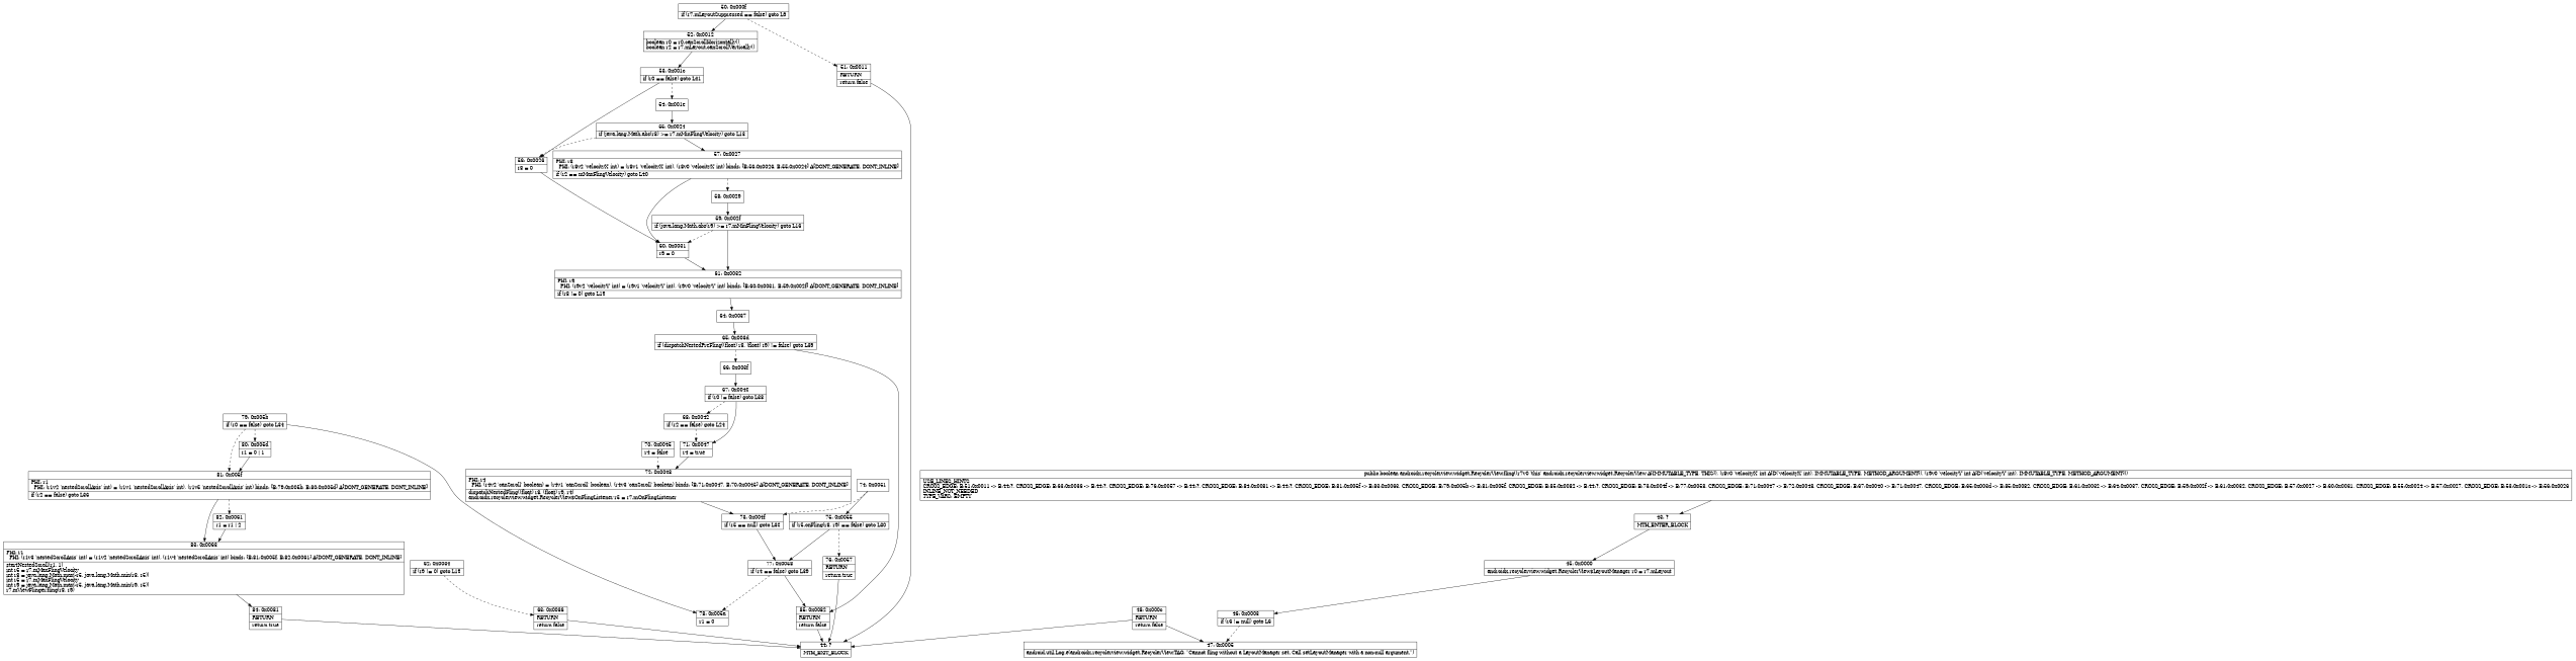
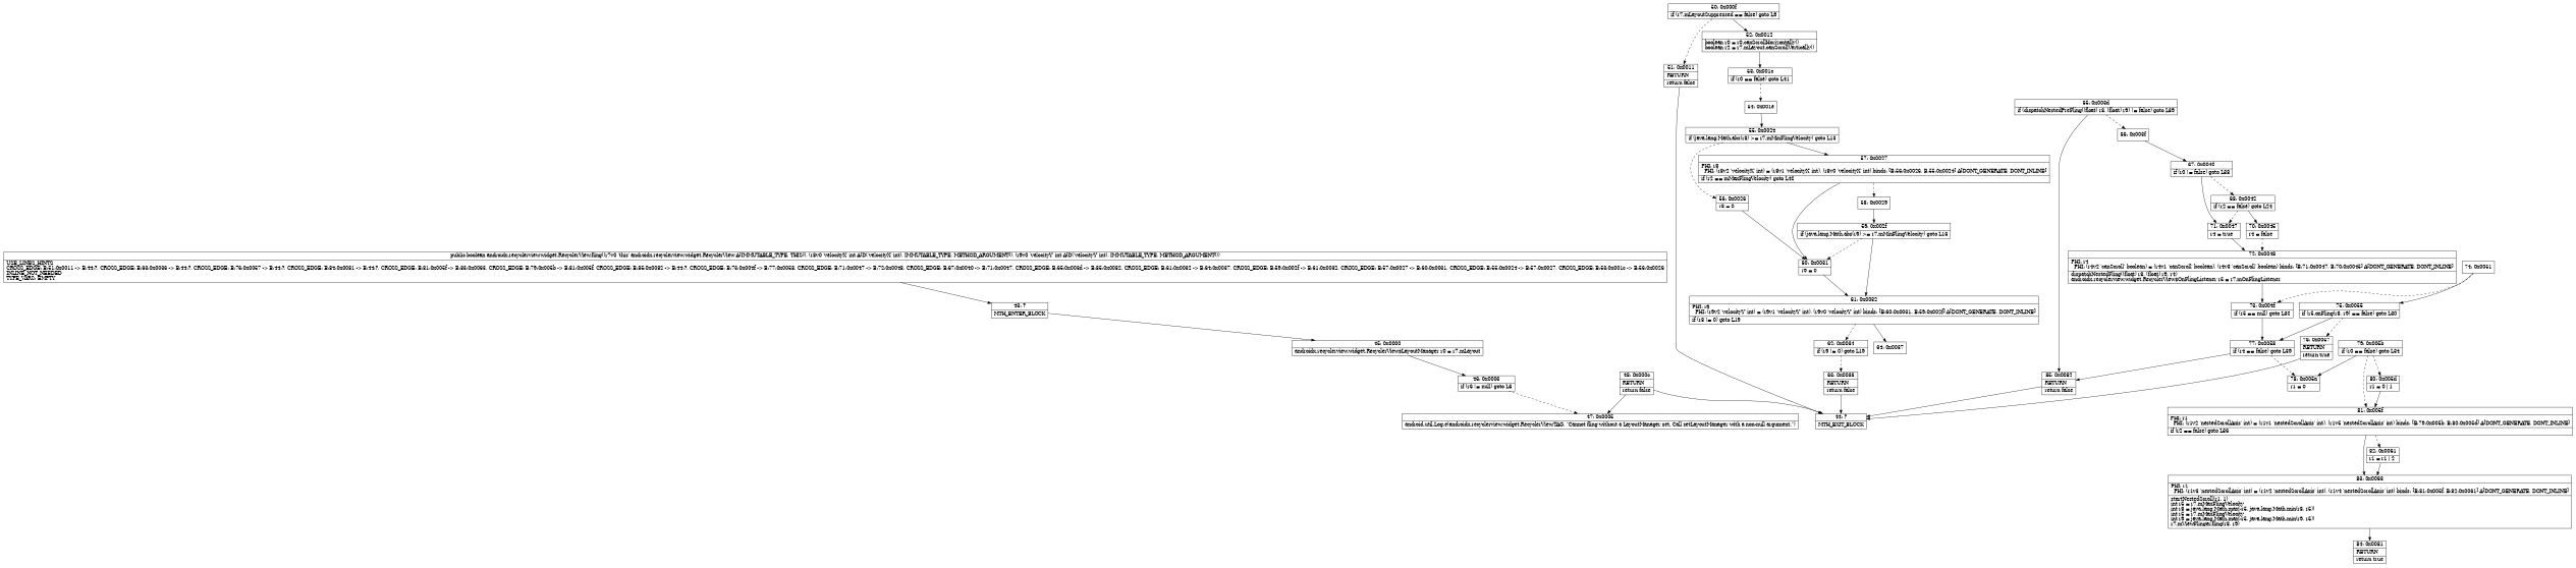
  digraph {
    node [shape=record]
    n1 [label="{43\:\ ?|MTH_ENTER_BLOCK\l}"]
    n2 [label="{45\:\ 0x0000|androidx.recyclerview.widget.RecyclerView$LayoutManager r0 = r7.mLayout\l}"]
    n3 [label="{46\:\ 0x0003|if (r6 != null) goto L6\l}"]
    n4 [label="{47\:\ 0x0005|android.util.Log.e(androidx.recyclerview.widget.RecyclerView.TAG, \"Cannot fling without a LayoutManager set. Call setLayoutManager with a non\-null argument.\")\l}"]
    n5 [label="{48\:\ 0x000c|RETURN\l|return false\l}"]
    n6 [label="{44\:\ ?|MTH_EXIT_BLOCK\l}"]
    n7 [label="{50\:\ 0x000f|if (r7.mLayoutSuppressed == false) goto L9\l}"]
    n8 [label="{51\:\ 0x0011|RETURN\l|return false\l}"]
    n9 [label="{52\:\ 0x0012|boolean r0 = r0.canScrollHorizontally()\lboolean r2 = r7.mLayout.canScrollVertically()\l}"]
    n10 [label="{53\:\ 0x001c|if (r0 == false) goto L41\l}"]
    n11 [label="{54\:\ 0x001e}"]
    n12 [label="{56\:\ 0x0026|r8 = 0\l}"]
    n13 [label="{55\:\ 0x0024|if (java.lang.Math.abs(r8) \>= r7.mMinFlingVelocity) goto L13\l}"]
    n14 [label="{60\:\ 0x0031|r9 = 0\l}"]
    n15 [label="{57\:\ 0x0027|PHI: r8 \l  PHI: (r8v2 'velocityX' int) = (r8v1 'velocityX' int), (r8v0 'velocityX' int) binds: [B:56:0x0026, B:55:0x0024] A[DONT_GENERATE, DONT_INLINE]\l|if (r2 == mMaxFlingVelocity) goto L40\l}"]
    n16 [label="{58\:\ 0x0029}"]
    n17 [label="{59\:\ 0x002f|if (java.lang.Math.abs(r9) \>= r7.mMinFlingVelocity) goto L16\l}"]
    n18 [label="{61\:\ 0x0032|PHI: r9 \l  PHI: (r9v2 'velocityY' int) = (r9v1 'velocityY' int), (r9v0 'velocityY' int) binds: [B:60:0x0031, B:59:0x002f] A[DONT_GENERATE, DONT_INLINE]\l|if (r8 != 0) goto L19\l}"]
    n19 [label="{62\:\ 0x0034|if (r9 != 0) goto L19\l}"]
    n20 [label="{64\:\ 0x0037}"]
    n21 [label="{63\:\ 0x0036|RETURN\l|return false\l}"]
    n22 [label="{65\:\ 0x003d|if (dispatchNestedPreFling((float) r8, (float) r9) != false) goto L39\l}"]
    n23 [label="{66\:\ 0x003f}"]
    n24 [label="{85\:\ 0x0082|RETURN\l|return false\l}"]
    n25 [label="{67\:\ 0x0040|if (r0 != false) goto L38\l}"]
    n26 [label="{68\:\ 0x0042|if (r2 == false) goto L24\l}"]
    n27 [label="{71\:\ 0x0047|r4 = true\l}"]
    n28 [label="{70\:\ 0x0045|r4 = false\l}"]
    n29 [label="{72\:\ 0x0048|PHI: r4 \l  PHI: (r4v2 'canScroll' boolean) = (r4v1 'canScroll' boolean), (r4v3 'canScroll' boolean) binds: [B:71:0x0047, B:70:0x0045] A[DONT_GENERATE, DONT_INLINE]\l|dispatchNestedFling((float) r8, (float) r9, r4)\landroidx.recyclerview.widget.RecyclerView$OnFlingListener r5 = r7.mOnFlingListener\l}"]
    n30 [label="{73\:\ 0x004f|if (r5 == null) goto L30\l}"]
    n31 [label="{77\:\ 0x0058|if (r4 == false) goto L39\l}"]
    n32 [label="{74\:\ 0x0051}"]
    n33 [label="{75\:\ 0x0055|if (r5.onFling(r8, r9) == false) goto L30\l}"]
    n34 [label="{78\:\ 0x005a|r1 = 0\l}"]
    n35 [label="{76\:\ 0x0057|RETURN\l|return true\l}"]
    n36 [label="{79\:\ 0x005b|if (r0 == false) goto L34\l}"]
    n37 [label="{80\:\ 0x005d|r1 = 0 \| 1\l}"]
    n38 [label="{81\:\ 0x005f|PHI: r1 \l  PHI: (r1v2 'nestedScrollAxis' int) = (r1v1 'nestedScrollAxis' int), (r1v5 'nestedScrollAxis' int) binds: [B:79:0x005b, B:80:0x005d] A[DONT_GENERATE, DONT_INLINE]\l|if (r2 == false) goto L36\l}"]
    n39 [label="{82\:\ 0x0061|r1 = r1 \| 2\l}"]
    n40 [label="{83\:\ 0x0063|PHI: r1 \l  PHI: (r1v3 'nestedScrollAxis' int) = (r1v2 'nestedScrollAxis' int), (r1v4 'nestedScrollAxis' int) binds: [B:81:0x005f, B:82:0x0061] A[DONT_GENERATE, DONT_INLINE]\l|startNestedScroll(r1, 1)\lint r5 = r7.mMaxFlingVelocity\lint r8 = java.lang.Math.max(\-r5, java.lang.Math.min(r8, r5))\lint r5 = r7.mMaxFlingVelocity\lint r9 = java.lang.Math.max(\-r5, java.lang.Math.min(r9, r5))\lr7.mViewFlinger.fling(r8, r9)\l}"]
    n41 [label="{84\:\ 0x0081|RETURN\l|return true\l}"]
    n42 [label="{public boolean androidx.recyclerview.widget.RecyclerView.fling((r7v0 'this' androidx.recyclerview.widget.RecyclerView A[IMMUTABLE_TYPE, THIS]), (r8v0 'velocityX' int A[D('velocityX' int), IMMUTABLE_TYPE, METHOD_ARGUMENT]), (r9v0 'velocityY' int A[D('velocityY' int), IMMUTABLE_TYPE, METHOD_ARGUMENT]))  | USE_LINES_HINTS\lCROSS_EDGE: B:51:0x0011 \-\> B:44:?, CROSS_EDGE: B:63:0x0036 \-\> B:44:?, CROSS_EDGE: B:76:0x0057 \-\> B:44:?, CROSS_EDGE: B:84:0x0081 \-\> B:44:?, CROSS_EDGE: B:81:0x005f \-\> B:83:0x0063, CROSS_EDGE: B:79:0x005b \-\> B:81:0x005f, CROSS_EDGE: B:85:0x0082 \-\> B:44:?, CROSS_EDGE: B:73:0x004f \-\> B:77:0x0058, CROSS_EDGE: B:71:0x0047 \-\> B:72:0x0048, CROSS_EDGE: B:67:0x0040 \-\> B:71:0x0047, CROSS_EDGE: B:65:0x003d \-\> B:85:0x0082, CROSS_EDGE: B:61:0x0032 \-\> B:64:0x0037, CROSS_EDGE: B:59:0x002f \-\> B:61:0x0032, CROSS_EDGE: B:57:0x0027 \-\> B:60:0x0031, CROSS_EDGE: B:55:0x0024 \-\> B:57:0x0027, CROSS_EDGE: B:53:0x001c \-\> B:56:0x0026\lINLINE_NOT_NEEDED\lTYPE_VARS: EMPTY\l}"]
    n1 -> n2
    n2 -> n3
    n3 -> n4 [style=dashed]
    n5 -> n4
    n5 -> n6
    n7 -> n8 [style=dashed]
    n7 -> n9
    n8 -> n6
    n9 -> n10
    n10 -> n11 [style=dashed]
-   n10 -> n12
    n11 -> n13
    n12 -> n14
    n13 -> n12 [style=dashed]
    n13 -> n15
    n14 -> n18
    n15 -> n14
    n15 -> n16 [style=dashed]
    n16 -> n17
    n17 -> n14 [style=dashed]
    n17 -> n18
+   n18 -> n19 [style=dashed]
    n18 -> n20
    n19 -> n21 [style=dashed]
-   n20 -> n22
    n21 -> n6
    n22 -> n23 [style=dashed]
    n22 -> n24
    n23 -> n25
    n24 -> n6
    n25 -> n26 [style=dashed]
    n25 -> n27
    n26 -> n27 [style=dashed]
+   n26 -> n28
    n27 -> n29
    n28 -> n29 [style=dashed]
    n29 -> n30
    n30 -> n31
    n31 -> n24
    n31 -> n34 [style=dashed]
    n32 -> n30 [style=dashed]
    n32 -> n33
    n33 -> n31
    n33 -> n35 [style=dashed]
    n35 -> n6
    n36 -> n34
    n36 -> n37 [style=dashed]
    n36 -> n38 [style=dashed]
    n37 -> n38
    n38 -> n39 [style=dashed]
    n38 -> n40
    n39 -> n40
    n40 -> n41
-   n41 -> n6
    n42 -> n1
  }
